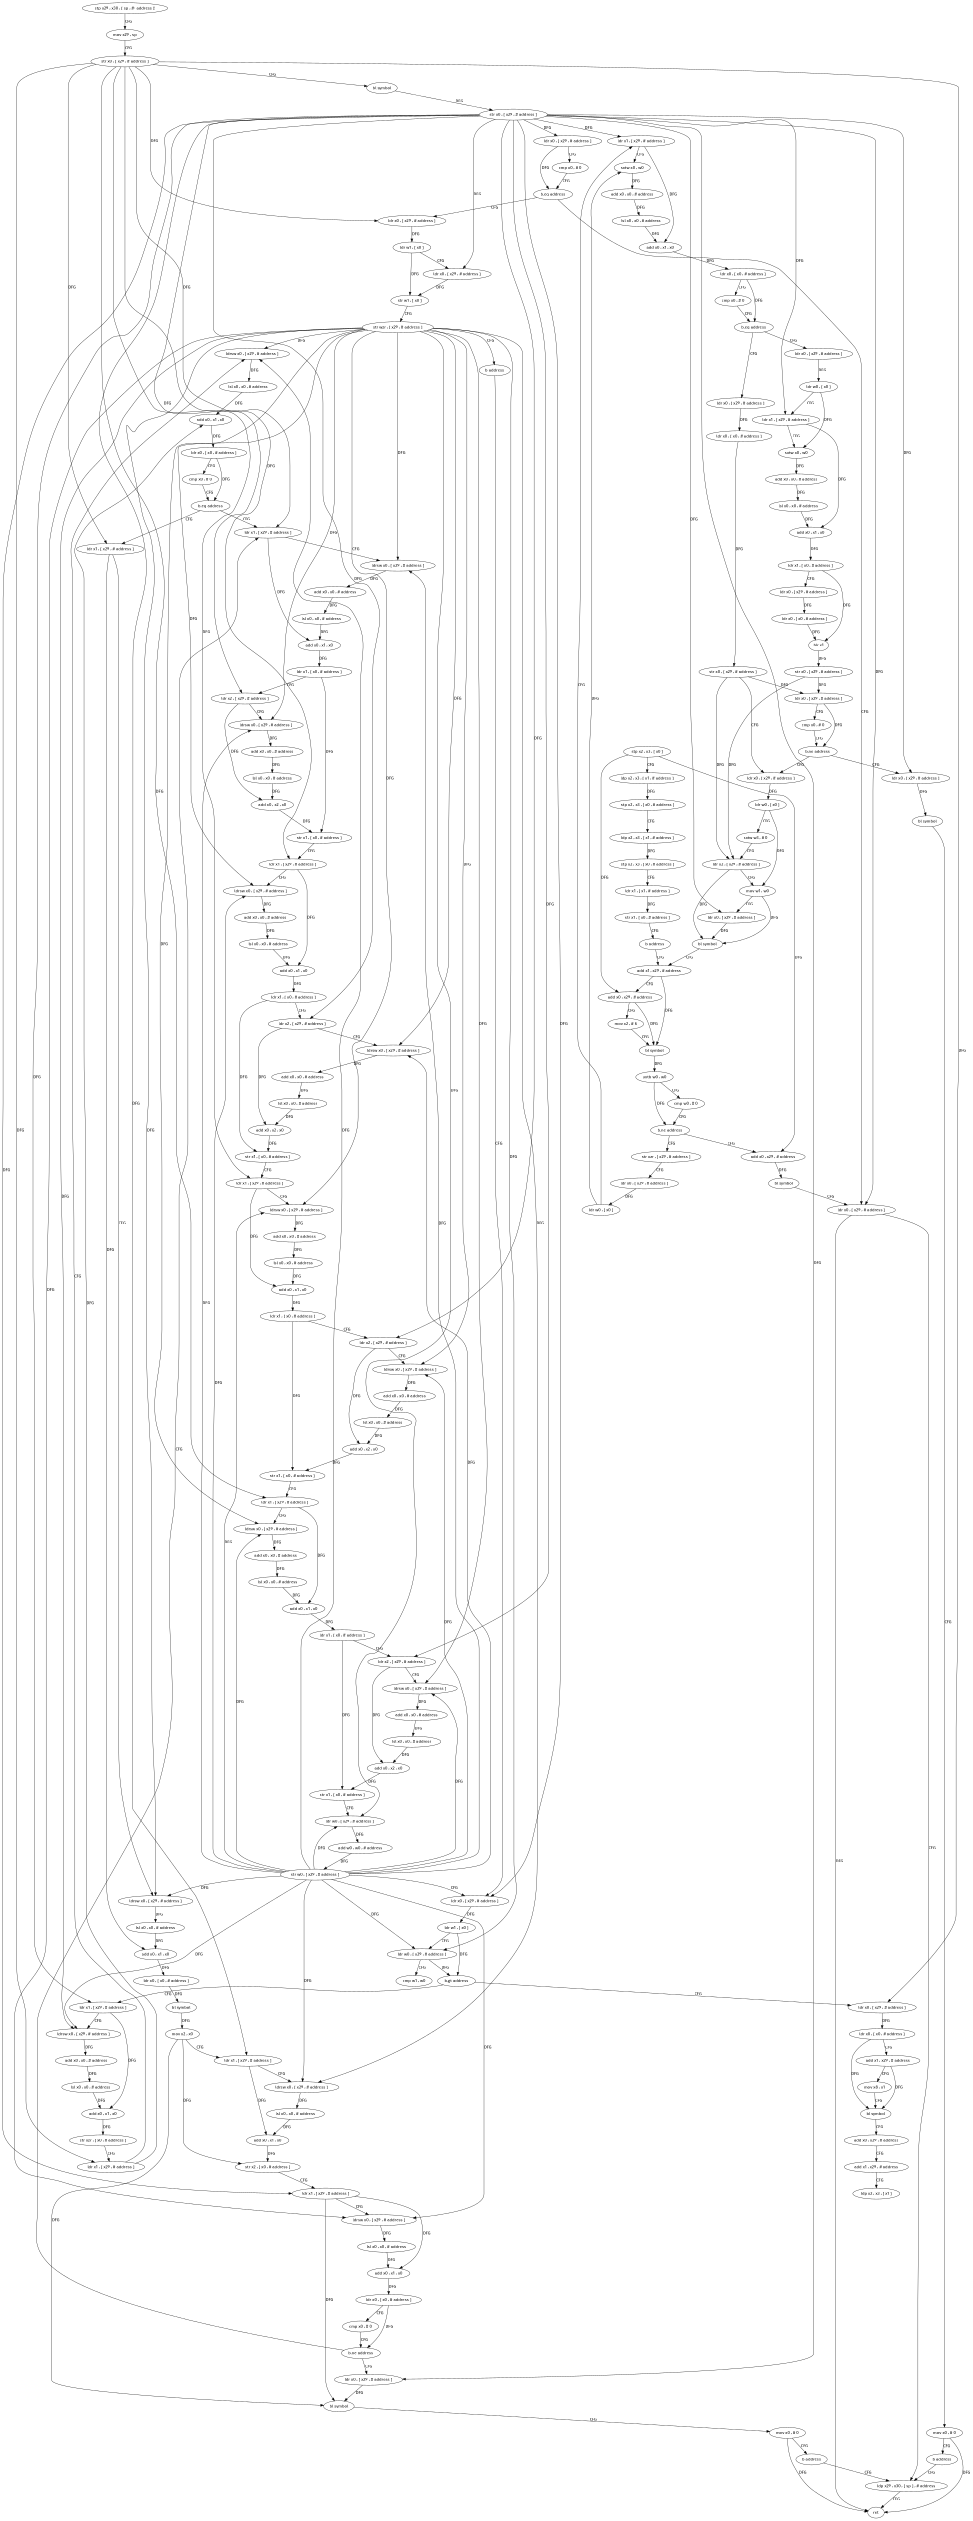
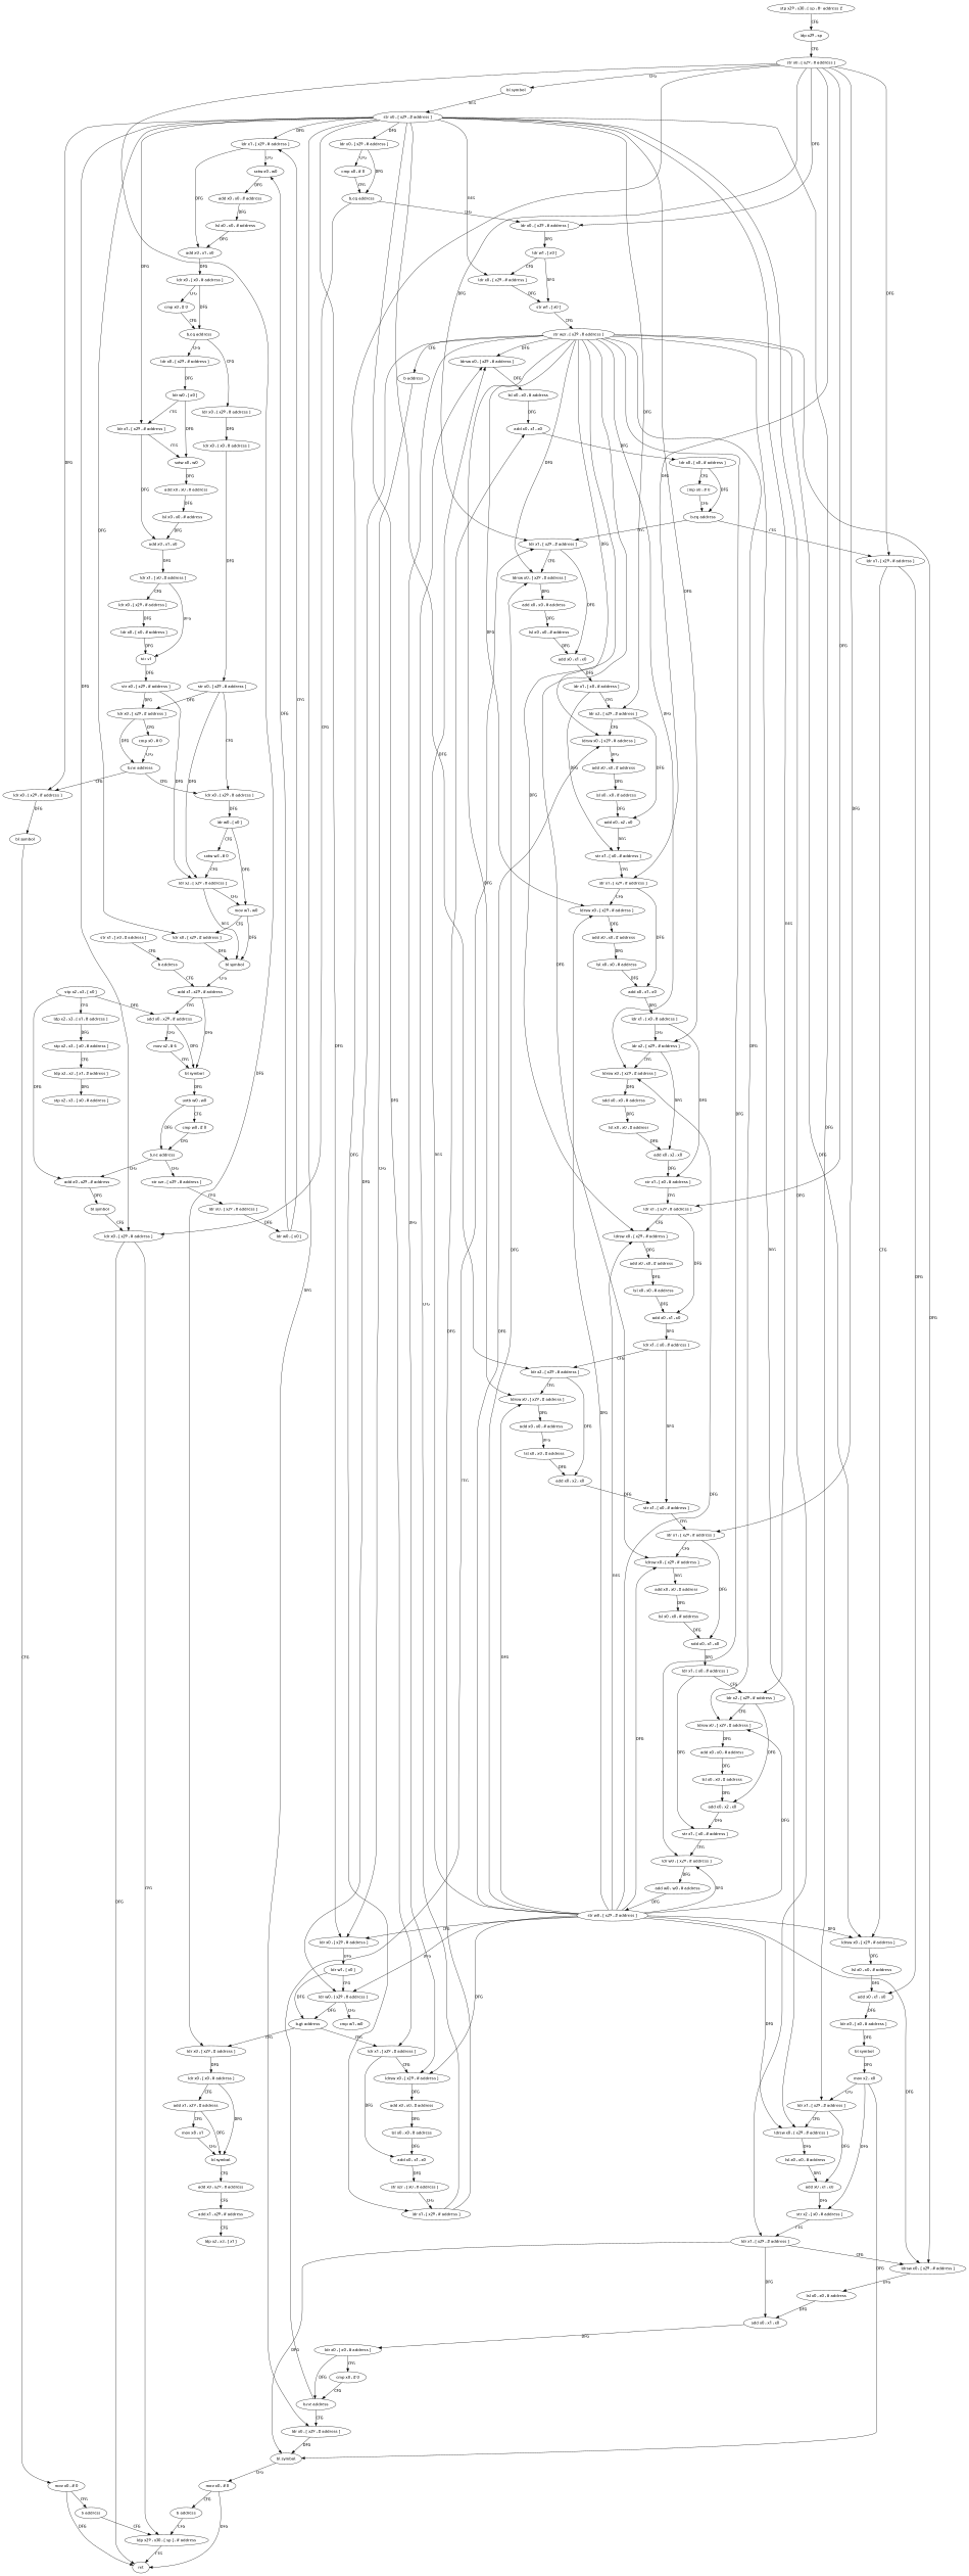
  digraph {
    fontname="Fira Sans"
    node [fontname="Fira Sans"]
    edge [fontname="Fira Sans"]
    n1 [label="stp x29 , x30 , [ sp , #- address ]!"]
-   n2 [label="mov x29 , sp"]
+   n2 [label="ldp x29 , sp"]
    n3 [label="str x0 , [ x29 , # address ]"]
    n4 [label="bl symbol"]
    n5 [label="ldr x0 , [ x29 , # address ]"]
    n6 [label="ldr x0 , [ x29 , # address ]"]
    n7 [label="ldr x1 , [ x29 , # address ]"]
    n8 [label="ldr x1 , [ x29 , # address ]"]
    n9 [label="ldr x1 , [ x29 , # address ]"]
    n10 [label="ldr x1 , [ x29 , # address ]"]
    n11 [label="ldr x1 , [ x29 , # address ]"]
    n12 [label="ldr x1 , [ x29 , # address ]"]
    n13 [label="str x0 , [ x29 , # address ]"]
    n14 [label="ldr w1 , [ x0 ]"]
    n15 [label="ldr x0 , [ x0 , # address ]"]
    n16 [label="ldrsw x0 , [ x29 , # address ]"]
    n17 [label="add x0 , x1 , x0"]
    n18 [label="ldrsw x0 , [ x29 , # address ]"]
    n19 [label="add x0 , x1 , x0"]
    n20 [label="ldrsw x0 , [ x29 , # address ]"]
    n21 [label="add x0 , x1 , x0"]
    n22 [label="ldrsw x0 , [ x29 , # address ]"]
    n23 [label="add x0 , x1 , x0"]
    n24 [label="ldrsw x0 , [ x29 , # address ]"]
    n25 [label="add x0 , x1 , x0"]
    n26 [label="ldrsw x0 , [ x29 , # address ]"]
    n27 [label="add x0 , x1 , x0"]
    n28 [label="ldr x0 , [ x29 , # address ]"]
    n29 [label="ldr x0 , [ x29 , # address ]"]
    n30 [label="ldr x0 , [ x29 , # address ]"]
    n31 [label="ldr x0 , [ x29 , # address ]"]
    n32 [label="ldr x1 , [ x29 , # address ]"]
    n33 [label="ldr x2 , [ x29 , # address ]"]
    n34 [label="ldr x2 , [ x29 , # address ]"]
    n35 [label="ldr x2 , [ x29 , # address ]"]
    n36 [label="ldr x2 , [ x29 , # address ]"]
    n37 [label="ldr x1 , [ x29 , # address ]"]
    n38 [label="ldr x1 , [ x29 , # address ]"]
    n39 [label="ldr x0 , [ x29 , # address ]"]
    n40 [label="ldr x1 , [ x29 , # address ]"]
    n41 [label="ldr x1 , [ x29 , # address ]"]
    n42 [label="ldr x0 , [ x29 , # address ]"]
    n43 [label="ldr x0 , [ x29 , # address ]"]
    n44 [label="cmp x0 , # 0"]
    n45 [label="b.eq address"]
    n46 [label="ldp x29 , x30 , [ sp ] , # address"]
    n47 [label=ret]
    n48 [label="str w1 , [ x0 ]"]
    n49 [label="ldr w1 , [ x0 ]"]
    n50 [label="ldrsw x0 , [ x29 , # address ]"]
    n51 [label="add x0 , x1 , x0"]
    n52 [label="ldrsw x0 , [ x29 , # address ]"]
    n53 [label="add x0 , x2 , x0"]
    n54 [label="ldrsw x0 , [ x29 , # address ]"]
    n55 [label="add x0 , x2 , x0"]
    n56 [label="ldrsw x0 , [ x29 , # address ]"]
    n57 [label="add x0 , x2 , x0"]
    n58 [label="ldrsw x0 , [ x29 , # address ]"]
    n59 [label="add x0 , x2 , x0"]
    n60 [label="ldrsw x0 , [ x29 , # address ]"]
    n61 [label="add x0 , x1 , x0"]
    n62 [label="ldrsw x0 , [ x29 , # address ]"]
    n63 [label="bl symbol"]
    n64 [label="add x0 , x1 , x0"]
    n65 [label="sxtw x0 , w0"]
    n66 [label="add x0 , x1 , x0"]
    n67 [label="sxtw x0 , w0"]
    n68 [label="add x0 , x1 , x0"]
    n69 [label="bl symbol"]
    n70 [label="bl symbol"]
    n71 [label="str wzr , [ x29 , # address ]"]
    n72 [label="b address"]
    n73 [label="ldr w0 , [ x29 , # address ]"]
    n74 [label="ldr w0 , [ x29 , # address ]"]
    n75 [label="b.gt address"]
    n76 [label="cmp w1 , w0"]
    n77 [label="add x0 , x0 , # address"]
    n78 [label="lsl x0 , x0 , # address"]
    n79 [label="add x0 , x0 , # address"]
    n80 [label="add x0 , x0 , # address"]
    n81 [label="add x0 , x0 , # address"]
    n82 [label="add x0 , x0 , # address"]
    n83 [label="add x0 , x0 , # address"]
    n84 [label="add x0 , x0 , # address"]
    n85 [label="add x0 , x0 , # address"]
    n86 [label="add x0 , x0 , # address"]
    n87 [label="add w0 , w0 , # address"]
    n88 [label="lsl x0 , x0 , # address"]
    n89 [label="lsl x0 , x0 , # address"]
    n90 [label="lsl x0 , x0 , # address"]
    n91 [label="str xzr , [ x0 , # address ]"]
    n92 [label="add x1 , x29 , # address"]
    n93 [label="bl symbol"]
    n94 [label="lsl x0 , x0 , # address"]
    n95 [label="ldr x0 , [ x0 , # address ]"]
    n96 [label="cmp x0 , # 0"]
    n97 [label="b.eq address"]
    n98 [label="ldr x1 , [ x0 , # address ]"]
    n99 [label="ldr x0 , [ x0 , # address ]"]
    n100 [label="mov x8 , x1"]
    n101 [label="add x0 , x29 , # address"]
    n102 [label="add x1 , x29 , # address"]
    n103 [label="ldp x2 , x3 , [ x1 ]"]
    n104 [label="stp x2 , x3 , [ x0 ]"]
    n105 [label="ldp x2 , x3 , [ x1 , # address ]"]
    n106 [label="add x0 , x29 , # address"]
    n107 [label="add x0 , x29 , # address"]
    n108 [label="stp x2 , x3 , [ x0 , # address ]"]
    n109 [label="bl symbol"]
    n110 [label="mov x2 , # 6"]
    n111 [label="bl symbol"]
    n112 [label="ldp x2 , x3 , [ x1 , # address ]"]
    n113 [label="stp x2 , x3 , [ x0 , # address ]"]
-   n114 [label="ldr x1 , [ x1 , # address ]"]
    n115 [label="str x1 , [ x0 , # address ]"]
    n116 [label="b address"]
    n117 [label="add x1 , x29 , # address"]
    n118 [label="uxtb w0 , w0"]
    n119 [label="lsl x0 , x0 , # address"]
    n120 [label="str x1 , [ x0 , # address ]"]
    n121 [label="lsl x0 , x0 , # address"]
    n122 [label="ldr x1 , [ x0 , # address ]"]
    n123 [label="lsl x0 , x0 , # address"]
    n124 [label="str x1 , [ x0 , # address ]"]
    n125 [label="lsl x0 , x0 , # address"]
    n126 [label="ldr x1 , [ x0 , # address ]"]
    n127 [label="lsl x0 , x0 , # address"]
    n128 [label="str x1 , [ x0 , # address ]"]
    n129 [label="lsl x0 , x0 , # address"]
    n130 [label="ldr x1 , [ x0 , # address ]"]
    n131 [label="lsl x0 , x0 , # address"]
    n132 [label="str x1 , [ x0 , # address ]"]
    n133 [label="lsl x0 , x0 , # address"]
    n134 [label="str w0 , [ x29 , # address ]"]
    n135 [label="bl symbol"]
    n136 [label="mov x2 , x0"]
    n137 [label="str x2 , [ x0 , # address ]"]
    n138 [label="mov x0 , # 0"]
    n139 [label="ldr x0 , [ x0 , # address ]"]
    n140 [label="cmp x0 , # 0"]
    n141 [label="b.ne address"]
    n142 [label="cmp w0 , # 0"]
    n143 [label="b.ne address"]
    n144 [label="str xzr , [ x29 , # address ]"]
    n145 [label="ldr x0 , [ x29 , # address ]"]
    n146 [label="ldr w0 , [ x0 ]"]
    n147 [label="b address"]
    n148 [label="add x0 , x0 , # address"]
    n149 [label="ldr x0 , [ x0 , # address ]"]
    n150 [label="lsl x0 , x0 , # address"]
    n151 [label="cmp x0 , # 0"]
    n152 [label="b.eq address"]
    n153 [label="ldr x0 , [ x29 , # address ]"]
    n154 [label="ldr x0 , [ x29 , # address ]"]
    n155 [label="ldr x0 , [ x0 , # address ]"]
    n156 [label="ldr w0 , [ x0 ]"]
    n157 [label="str x0 , [ x29 , # address ]"]
    n158 [label="ldr x0 , [ x29 , # address ]"]
    n159 [label="ldr x0 , [ x29 , # address ]"]
    n160 [label="ldr x2 , [ x29 , # address ]"]
    n161 [label="ldr w0 , [ x0 ]"]
    n162 [label="cmp x0 , # 0"]
    n163 [label="b.ne address"]
    n164 [label="mov w1 , w0"]
    n165 [label="sxtw w3 , # 0"]
    n166 [label="add x0 , x0 , # address"]
    n167 [label="ldr x1 , [ x0 , # address ]"]
    n168 [label="lsl x0 , x0 , # address"]
    n169 [label="ldr x0 , [ x29 , # address ]"]
    n170 [label="blr x1"]
    n171 [label="ldr x0 , [ x0 , # address ]"]
    n172 [label="str x0 , [ x29 , # address ]"]
    n173 [label="mov x0 , # 0"]
    n174 [label="b address"]
    n1 -> n2 [label=CFG]
    n2 -> n3 [label=CFG]
    n3 -> n4 [label=CFG]
    n3 -> n5 [label=DFG]
    n3 -> n6 [label=DFG]
    n3 -> n7 [label=DFG]
    n3 -> n8 [label=DFG]
    n3 -> n9 [label=DFG]
    n3 -> n10 [label=DFG]
    n3 -> n11 [label=DFG]
    n3 -> n12 [label=DFG]
    n4 -> n13 [label=DFG]
    n5 -> n14 [label=DFG]
    n6 -> n15 [label=DFG]
    n7 -> n16 [label=CFG]
    n7 -> n17 [label=DFG]
    n8 -> n18 [label=CFG]
    n8 -> n19 [label=DFG]
    n9 -> n20 [label=CFG]
    n9 -> n21 [label=DFG]
    n10 -> n22 [label=CFG]
    n10 -> n23 [label=DFG]
    n11 -> n24 [label=CFG]
    n11 -> n25 [label=DFG]
    n12 -> n26 [label=CFG]
    n12 -> n27 [label=DFG]
    n13 -> n28 [label=DFG]
    n13 -> n29 [label=DFG]
    n13 -> n30 [label=DFG]
    n13 -> n31 [label=DFG]
    n13 -> n32 [label=DFG]
    n13 -> n33 [label=DFG]
    n13 -> n34 [label=DFG]
    n13 -> n35 [label=DFG]
    n13 -> n36 [label=DFG]
    n13 -> n37 [label=DFG]
    n13 -> n38 [label=DFG]
    n13 -> n39 [label=DFG]
    n13 -> n40 [label=DFG]
    n13 -> n41 [label=DFG]
    n13 -> n42 [label=DFG]
    n13 -> n43 [label=DFG]
    n14 -> n30 [label=CFG]
    n14 -> n48 [label=DFG]
    n15 -> n92 [label=CFG]
    n15 -> n93 [label=DFG]
    n16 -> n78 [label=DFG]
    n17 -> n95 [label=DFG]
    n18 -> n79 [label=DFG]
    n19 -> n98 [label=DFG]
    n20 -> n88 [label=DFG]
    n21 -> n99 [label=DFG]
    n22 -> n81 [label=DFG]
    n23 -> n122 [label=DFG]
    n24 -> n83 [label=DFG]
    n25 -> n126 [label=DFG]
    n26 -> n85 [label=DFG]
    n27 -> n130 [label=DFG]
    n28 -> n44 [label=CFG]
    n28 -> n45 [label=DFG]
    n29 -> n46 [label=CFG]
    n29 -> n47 [label=DFG]
    n30 -> n48 [label=DFG]
    n31 -> n49 [label=DFG]
    n32 -> n50 [label=CFG]
    n32 -> n51 [label=DFG]
    n33 -> n52 [label=CFG]
    n33 -> n53 [label=DFG]
    n34 -> n54 [label=CFG]
    n34 -> n55 [label=DFG]
    n35 -> n56 [label=CFG]
    n35 -> n57 [label=DFG]
    n36 -> n58 [label=CFG]
    n36 -> n59 [label=DFG]
    n37 -> n60 [label=CFG]
    n37 -> n61 [label=DFG]
    n38 -> n62 [label=CFG]
    n38 -> n63 [label=DFG]
    n38 -> n64 [label=DFG]
    n39 -> n63 [label=DFG]
    n40 -> n65 [label=CFG]
    n40 -> n66 [label=DFG]
    n41 -> n67 [label=CFG]
    n41 -> n68 [label=DFG]
    n42 -> n69 [label=DFG]
    n43 -> n70 [label=DFG]
    n44 -> n45 [label=CFG]
    n45 -> n5 [label=CFG]
    n45 -> n29 [label=CFG]
    n46 -> n47 [label=CFG]
    n48 -> n71 [label=CFG]
    n49 -> n73 [label=CFG]
    n49 -> n75 [label=DFG]
    n50 -> n77 [label=DFG]
    n51 -> n91 [label=DFG]
    n52 -> n80 [label=DFG]
    n53 -> n120 [label=DFG]
    n54 -> n82 [label=DFG]
    n55 -> n124 [label=DFG]
    n56 -> n84 [label=DFG]
    n57 -> n128 [label=DFG]
    n58 -> n86 [label=DFG]
    n59 -> n132 [label=DFG]
    n60 -> n89 [label=DFG]
    n61 -> n137 [label=DFG]
    n62 -> n90 [label=DFG]
    n63 -> n138 [label=CFG]
    n64 -> n139 [label=DFG]
    n65 -> n148 [label=DFG]
    n66 -> n149 [label=DFG]
    n67 -> n166 [label=DFG]
    n68 -> n167 [label=DFG]
    n69 -> n173 [label=CFG]
    n70 -> n117 [label=CFG]
    n71 -> n16 [label=DFG]
    n71 -> n18 [label=DFG]
    n71 -> n20 [label=DFG]
    n71 -> n22 [label=DFG]
    n71 -> n24 [label=DFG]
    n71 -> n26 [label=DFG]
    n71 -> n50 [label=DFG]
    n71 -> n52 [label=DFG]
    n71 -> n54 [label=DFG]
    n71 -> n56 [label=DFG]
    n71 -> n58 [label=DFG]
    n71 -> n60 [label=DFG]
    n71 -> n62 [label=DFG]
    n71 -> n72 [label=CFG]
    n71 -> n73 [label=DFG]
    n71 -> n74 [label=DFG]
    n72 -> n31 [label=CFG]
    n73 -> n75 [label=DFG]
    n73 -> n76 [label=CFG]
    n74 -> n87 [label=DFG]
    n75 -> n6 [label=CFG]
    n75 -> n32 [label=CFG]
    n77 -> n94 [label=DFG]
    n78 -> n17 [label=DFG]
    n79 -> n119 [label=DFG]
    n80 -> n121 [label=DFG]
    n81 -> n123 [label=DFG]
    n82 -> n125 [label=DFG]
    n83 -> n127 [label=DFG]
    n84 -> n129 [label=DFG]
    n85 -> n131 [label=DFG]
    n86 -> n133 [label=DFG]
    n87 -> n134 [label=DFG]
    n88 -> n21 [label=DFG]
    n89 -> n61 [label=DFG]
    n90 -> n64 [label=DFG]
    n91 -> n7 [label=CFG]
    n92 -> n93 [label=DFG]
    n92 -> n100 [label=CFG]
    n93 -> n101 [label=CFG]
    n94 -> n51 [label=DFG]
    n95 -> n96 [label=CFG]
    n95 -> n97 [label=DFG]
    n96 -> n97 [label=CFG]
    n97 -> n8 [label=CFG]
    n97 -> n9 [label=CFG]
    n98 -> n33 [label=CFG]
    n98 -> n120 [label=DFG]
    n99 -> n135 [label=DFG]
    n100 -> n93 [label=CFG]
    n101 -> n102 [label=CFG]
    n102 -> n103 [label=CFG]
    n104 -> n105 [label=CFG]
    n104 -> n106 [label=DFG]
    n104 -> n107 [label=DFG]
    n105 -> n108 [label=DFG]
    n106 -> n109 [label=DFG]
    n106 -> n110 [label=CFG]
    n107 -> n111 [label=DFG]
    n108 -> n112 [label=CFG]
    n109 -> n118 [label=DFG]
    n110 -> n109 [label=CFG]
    n111 -> n29 [label=CFG]
    n112 -> n113 [label=DFG]
-   n113 -> n114 [label=CFG]
-   n114 -> n115 [label=DFG]
    n115 -> n116 [label=CFG]
    n116 -> n117 [label=CFG]
    n117 -> n106 [label=CFG]
    n117 -> n109 [label=DFG]
    n118 -> n142 [label=CFG]
    n118 -> n143 [label=DFG]
    n119 -> n19 [label=DFG]
    n120 -> n10 [label=CFG]
    n121 -> n53 [label=DFG]
    n122 -> n34 [label=CFG]
    n122 -> n124 [label=DFG]
    n123 -> n23 [label=DFG]
    n124 -> n11 [label=CFG]
    n125 -> n55 [label=DFG]
    n126 -> n35 [label=CFG]
    n126 -> n128 [label=DFG]
    n127 -> n25 [label=DFG]
    n128 -> n12 [label=CFG]
    n129 -> n57 [label=DFG]
    n130 -> n36 [label=CFG]
    n130 -> n132 [label=DFG]
    n131 -> n27 [label=DFG]
    n132 -> n74 [label=CFG]
    n133 -> n59 [label=DFG]
    n134 -> n16 [label=DFG]
    n134 -> n18 [label=DFG]
    n134 -> n20 [label=DFG]
    n134 -> n22 [label=DFG]
    n134 -> n24 [label=DFG]
    n134 -> n26 [label=DFG]
    n134 -> n31 [label=CFG]
    n134 -> n50 [label=DFG]
    n134 -> n52 [label=DFG]
    n134 -> n54 [label=DFG]
    n134 -> n56 [label=DFG]
    n134 -> n58 [label=DFG]
    n134 -> n60 [label=DFG]
    n134 -> n62 [label=DFG]
    n134 -> n73 [label=DFG]
    n134 -> n74 [label=DFG]
    n135 -> n136 [label=DFG]
    n136 -> n37 [label=CFG]
    n136 -> n63 [label=DFG]
    n136 -> n137 [label=DFG]
    n137 -> n38 [label=CFG]
    n138 -> n47 [label=DFG]
    n138 -> n147 [label=CFG]
    n139 -> n140 [label=CFG]
    n139 -> n141 [label=DFG]
    n140 -> n141 [label=CFG]
    n141 -> n8 [label=CFG]
    n141 -> n39 [label=CFG]
    n142 -> n143 [label=CFG]
    n143 -> n107 [label=CFG]
    n143 -> n144 [label=CFG]
    n144 -> n145 [label=CFG]
    n145 -> n146 [label=DFG]
    n146 -> n40 [label=CFG]
    n146 -> n65 [label=DFG]
    n147 -> n46 [label=CFG]
    n148 -> n150 [label=DFG]
    n149 -> n151 [label=CFG]
    n149 -> n152 [label=DFG]
    n150 -> n66 [label=DFG]
    n151 -> n152 [label=CFG]
    n152 -> n153 [label=CFG]
    n152 -> n154 [label=CFG]
    n153 -> n155 [label=DFG]
    n154 -> n156 [label=DFG]
    n155 -> n157 [label=DFG]
    n156 -> n41 [label=CFG]
    n156 -> n67 [label=DFG]
    n157 -> n158 [label=CFG]
    n157 -> n159 [label=DFG]
    n157 -> n160 [label=DFG]
    n158 -> n161 [label=DFG]
    n159 -> n162 [label=CFG]
    n159 -> n163 [label=DFG]
    n160 -> n70 [label=DFG]
    n160 -> n164 [label=CFG]
    n161 -> n164 [label=DFG]
    n161 -> n165 [label=CFG]
    n162 -> n163 [label=CFG]
    n163 -> n42 [label=CFG]
    n163 -> n158 [label=CFG]
    n164 -> n43 [label=CFG]
    n164 -> n70 [label=DFG]
    n165 -> n160 [label=CFG]
    n166 -> n168 [label=DFG]
    n167 -> n169 [label=CFG]
    n167 -> n170 [label=DFG]
    n168 -> n68 [label=DFG]
    n169 -> n171 [label=DFG]
    n170 -> n172 [label=DFG]
    n171 -> n170 [label=DFG]
    n172 -> n159 [label=DFG]
    n172 -> n160 [label=DFG]
    n173 -> n47 [label=DFG]
    n173 -> n174 [label=CFG]
    n174 -> n46 [label=CFG]
  }
